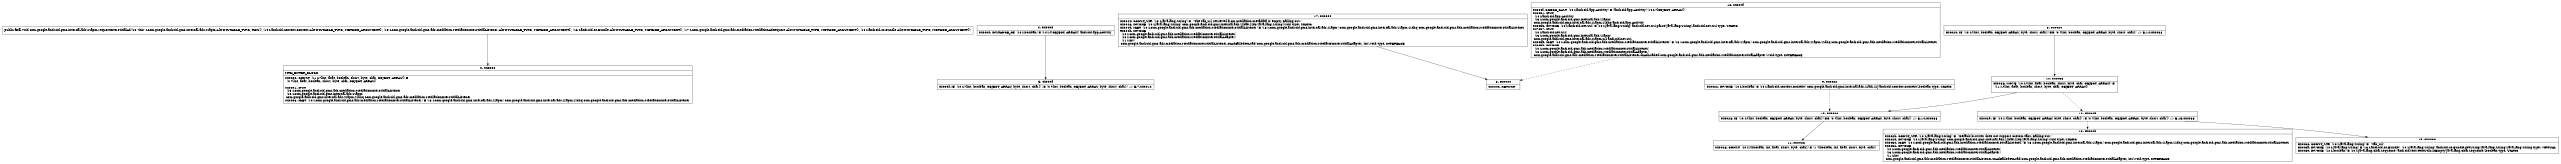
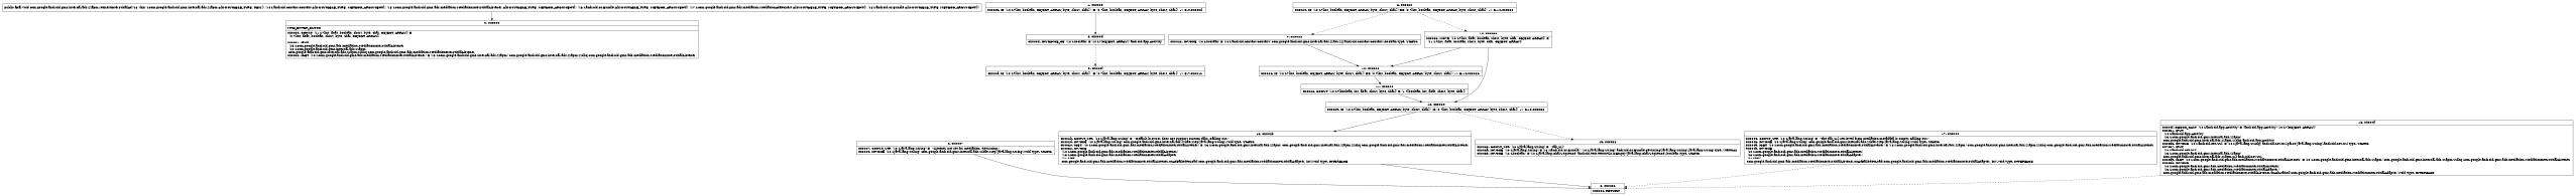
  digraph {
    node [shape=record]
    n1 [label="{0\:\ 0x0000|MTH_ENTER_BLOCK\l|0x0000: CONST  (r1 I:?[int, float, boolean, short, byte, char, OBJECT, ARRAY]) = \l  (0 ?[int, float, boolean, short, byte, char, OBJECT, ARRAY])\l \l0x0001: IPUT  \l  (r5 I:com.google.android.gms.ads.mediation.MediationInterstitialListener)\l  (r3 I:com.google.android.gms.internal.ads.zzapm)\l com.google.android.gms.internal.ads.zzapm.zzdhq com.google.android.gms.ads.mediation.MediationInterstitialListener \l0x0003: IGET  (r0 I:com.google.android.gms.ads.mediation.MediationInterstitialListener) = (r3 I:com.google.android.gms.internal.ads.zzapm) com.google.android.gms.internal.ads.zzapm.zzdhq com.google.android.gms.ads.mediation.MediationInterstitialListener \l}"]
+   n2 [label="{1\:\ 0x0005|0x0005: IF  (r0 I:?[int, boolean, OBJECT, ARRAY, byte, short, char]) != (0 ?[int, boolean, OBJECT, ARRAY, byte, short, char])  \-\> B:4:0x000d \l}"]
    n3 [label="{4\:\ 0x000d|0x000d: INSTANCE_OF  (r0 I:boolean) = (r4 I:?[OBJECT, ARRAY]) android.app.Activity \l}"]
+   n4 [label="{2\:\ 0x0007|0x0007: CONST_STR  (r0 I:java.lang.String) =  \"Listener not set for mediation. Returning.\" \l0x0009: INVOKE  (r0 I:java.lang.String) com.google.android.gms.internal.ads.zzbae.zzep(java.lang.String):void type: STATIC \l}"]
    n5 [label="{3\:\ 0x000c|0x000c: RETURN   \l}"]
    n6 [label="{5\:\ 0x000f|0x000f: IF  (r0 I:?[int, boolean, OBJECT, ARRAY, byte, short, char]) != (0 ?[int, boolean, OBJECT, ARRAY, byte, short, char])  \-\> B:7:0x001c \l}"]
    n7 [label="{8\:\ 0x0020|0x0020: IF  (r0 I:?[int, boolean, OBJECT, ARRAY, byte, short, char]) == (0 ?[int, boolean, OBJECT, ARRAY, byte, short, char])  \-\> B:14:0x0036 \l}"]
    n8 [label="{9\:\ 0x0022|0x0022: INVOKE  (r0 I:boolean) = (r4 I:android.content.Context) com.google.android.gms.internal.ads.zzadr.zzj(android.content.Context):boolean type: STATIC \l}"]
    n9 [label="{14\:\ 0x0036|0x0036: MOVE  (r0 I:?[int, float, boolean, short, byte, char, OBJECT, ARRAY]) = \l  (r1 I:?[int, float, boolean, short, byte, char, OBJECT, ARRAY])\l \l}"]
    n10 [label="{10\:\ 0x0026|0x0026: IF  (r0 I:?[int, boolean, OBJECT, ARRAY, byte, short, char]) == (0 ?[int, boolean, OBJECT, ARRAY, byte, short, char])  \-\> B:14:0x0036 \l}"]
    n11 [label="{12\:\ 0x0029|0x0029: IF  (r0 I:?[int, boolean, OBJECT, ARRAY, byte, short, char]) != (0 ?[int, boolean, OBJECT, ARRAY, byte, short, char])  \-\> B:15:0x0038 \l}"]
    n12 [label="{11\:\ 0x0028|0x0028: CONST  (r0 I:?[boolean, int, float, short, byte, char]) = (1 ?[boolean, int, float, short, byte, char]) \l}"]
    n13 [label="{13\:\ 0x002b|0x002b: CONST_STR  (r0 I:java.lang.String) =  \"Default browser does not support custom tabs. Bailing out.\" \l0x002d: INVOKE  (r0 I:java.lang.String) com.google.android.gms.internal.ads.zzbae.zzep(java.lang.String):void type: STATIC \l0x0030: IGET  (r0 I:com.google.android.gms.ads.mediation.MediationInterstitialListener) = (r3 I:com.google.android.gms.internal.ads.zzapm) com.google.android.gms.internal.ads.zzapm.zzdhq com.google.android.gms.ads.mediation.MediationInterstitialListener \l0x0032: INVOKE  \l  (r0 I:com.google.android.gms.ads.mediation.MediationInterstitialListener)\l  (r3 I:com.google.android.gms.ads.mediation.MediationInterstitialAdapter)\l  (r1 I:int)\l com.google.android.gms.ads.mediation.MediationInterstitialListener.onAdFailedToLoad(com.google.android.gms.ads.mediation.MediationInterstitialAdapter, int):void type: INTERFACE \l}"]
    n14 [label="{15\:\ 0x0038|0x0038: CONST_STR  (r0 I:java.lang.String) =  \"tab_url\" \l0x003a: INVOKE  (r0 I:java.lang.String) = (r6 I:android.os.Bundle), (r0 I:java.lang.String) android.os.Bundle.getString(java.lang.String):java.lang.String type: VIRTUAL \l0x003e: INVOKE  (r2 I:boolean) = (r0 I:java.lang.CharSequence) android.text.TextUtils.isEmpty(java.lang.CharSequence):boolean type: STATIC \l}"]
    n15 [label="{17\:\ 0x0044|0x0044: CONST_STR  (r0 I:java.lang.String) =  \"The tab_url retrieved from mediation metadata is empty. Bailing out.\" \l0x0046: INVOKE  (r0 I:java.lang.String) com.google.android.gms.internal.ads.zzbae.zzep(java.lang.String):void type: STATIC \l0x0049: IGET  (r0 I:com.google.android.gms.ads.mediation.MediationInterstitialListener) = (r3 I:com.google.android.gms.internal.ads.zzapm) com.google.android.gms.internal.ads.zzapm.zzdhq com.google.android.gms.ads.mediation.MediationInterstitialListener \l9x004b: INVOKE  \l  (r0 I:com.google.android.gms.ads.mediation.MediationInterstitialListener)\l  (r3 I:com.google.android.gms.ads.mediation.MediationInterstitialAdapter)\l  (r1 I:int)\l com.google.android.gms.ads.mediation.MediationInterstitialListener.onAdFailedToLoad(com.google.android.gms.ads.mediation.MediationInterstitialAdapter, int):void type: INTERFACE \l}"]
    n16 [label="{18\:\ 0x004f|0x004f: CHECK_CAST  (r4 I:android.app.Activity) = (android.app.Activity) (r4 I:?[OBJECT, ARRAY]) \l0x0051: IPUT  \l  (r4 I:android.app.Activity)\l  (r3 I:com.google.android.gms.internal.ads.zzapm)\l com.google.android.gms.internal.ads.zzapm.zzdhp android.app.Activity \l0x0053: INVOKE  (r0 I:android.net.Uri) = (r0 I:java.lang.String) android.net.Uri.parse(java.lang.String):android.net.Uri type: STATIC \l0x7057: IPUT  \l  (r0 I:android.net.Uri)\l  (r3 I:com.google.android.gms.internal.ads.zzapm)\l com.google.android.gms.internal.ads.zzapm.uri android.net.Uri \l0x0059: IGET  (r0 I:com.google.android.gms.ads.mediation.MediationInterstitialListener) = (r3 I:com.google.android.gms.internal.ads.zzapm) com.google.android.gms.internal.ads.zzapm.zzdhq com.google.android.gms.ads.mediation.MediationInterstitialListener \l0x005b: INVOKE  \l  (r0 I:com.google.android.gms.ads.mediation.MediationInterstitialListener)\l  (r3 I:com.google.android.gms.ads.mediation.MediationInterstitialAdapter)\l com.google.android.gms.ads.mediation.MediationInterstitialListener.onAdLoaded(com.google.android.gms.ads.mediation.MediationInterstitialAdapter):void type: INTERFACE \l}"]
    n17 [label="{public final void com.google.android.gms.internal.ads.zzapm.requestInterstitialAd((r3 'this' I:com.google.android.gms.internal.ads.zzapm A[IMMUTABLE_TYPE, THIS]), (r4 I:android.content.Context A[IMMUTABLE_TYPE, METHOD_ARGUMENT]), (r5 I:com.google.android.gms.ads.mediation.MediationInterstitialListener A[IMMUTABLE_TYPE, METHOD_ARGUMENT]), (r6 I:android.os.Bundle A[IMMUTABLE_TYPE, METHOD_ARGUMENT]), (r7 I:com.google.android.gms.ads.mediation.MediationAdRequest A[IMMUTABLE_TYPE, METHOD_ARGUMENT]), (r8 I:android.os.Bundle A[IMMUTABLE_TYPE, METHOD_ARGUMENT])) }"]
-   n3 -> n6
-   n7 -> n9
-   n8 -> n10 [style=dashed]
+   n2 -> n3
+   n3 -> n6 [style=dashed]
+   n4 -> n5
+   n7 -> n8 [style=dashed]
+   n7 -> n9 [style=dashed]
+   n8 -> n10
    n9 -> n10
-   n9 -> n11 [style=dashed]
+   n9 -> n11
    n10 -> n12 [style=solid]
-   n11 -> n13 [style=dashed]
-   n11 -> n14
-   n15 -> n5
+   n11 -> n13 [style=solid]
+   n11 -> n14 [style=dashed]
+   n12 -> n11
+   n13 -> n5
+   n15 -> n5 [style=dashed]
    n16 -> n5 [style=dashed]
    n17 -> n1
  }
